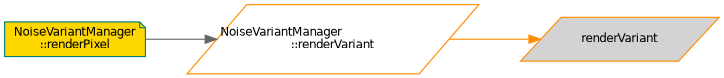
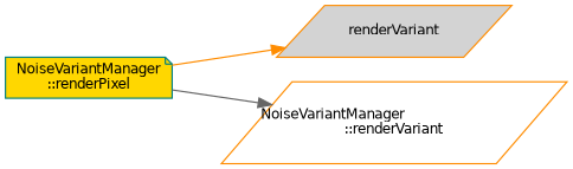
  digraph {
    rankdir=RL
    node [color=darkorange fontname=Helvetica fontsize=10 shape=parallelogram style=filled]
    edge [dir=back fontname=Helvetica fontsize=10 labelfontname=Helvetica labelfontsize=10 style=solid]
    n1 [fillcolor=lightgrey fontcolor=black height=0.2 label=renderVariant width=0.4]
    n2 [fillcolor=white height=0.2 label="NoiseVariantManager\l::renderVariant" width=0.4]
    n3 [color=teal fillcolor=gold height=0.2 label="NoiseVariantManager\l::renderPixel" shape=note width=0.4]
-   n1 -> n2 [color=darkorange]
+   n1 -> n3 [color=darkorange]
    n2 -> n3 [color=gray40]
  }
